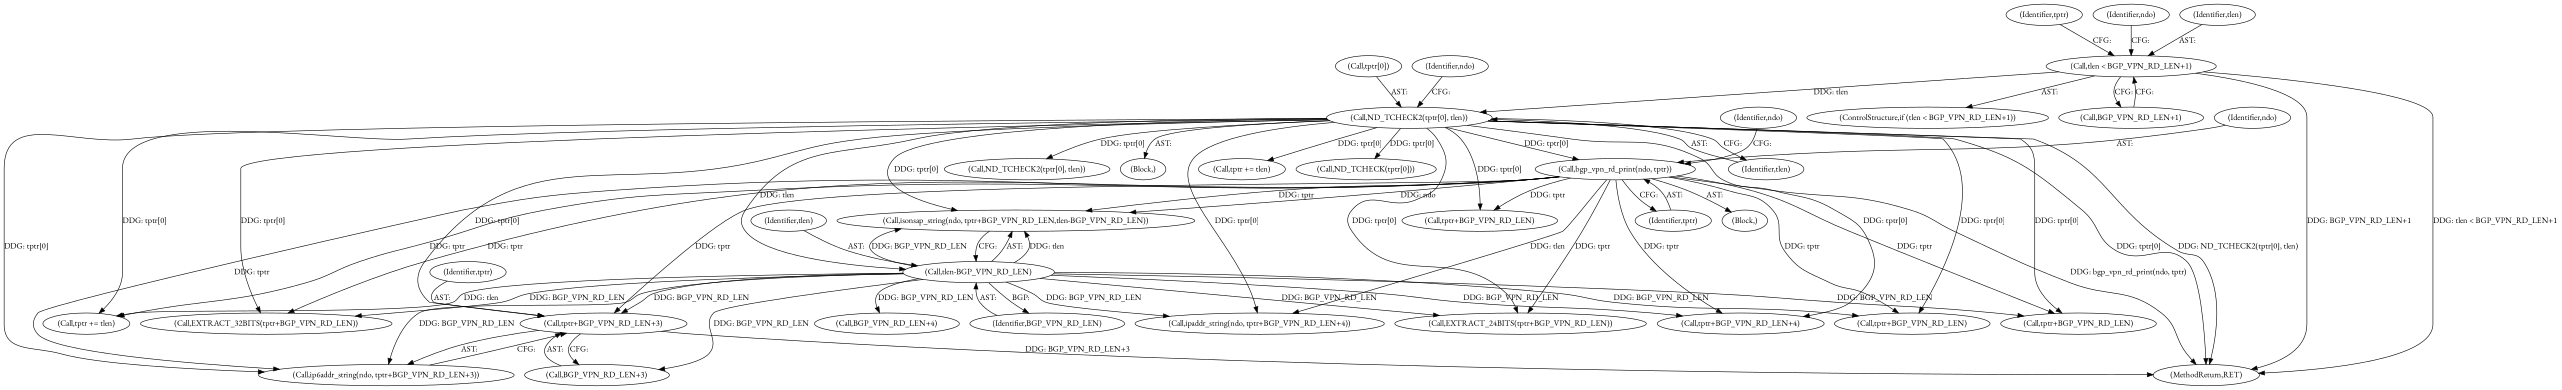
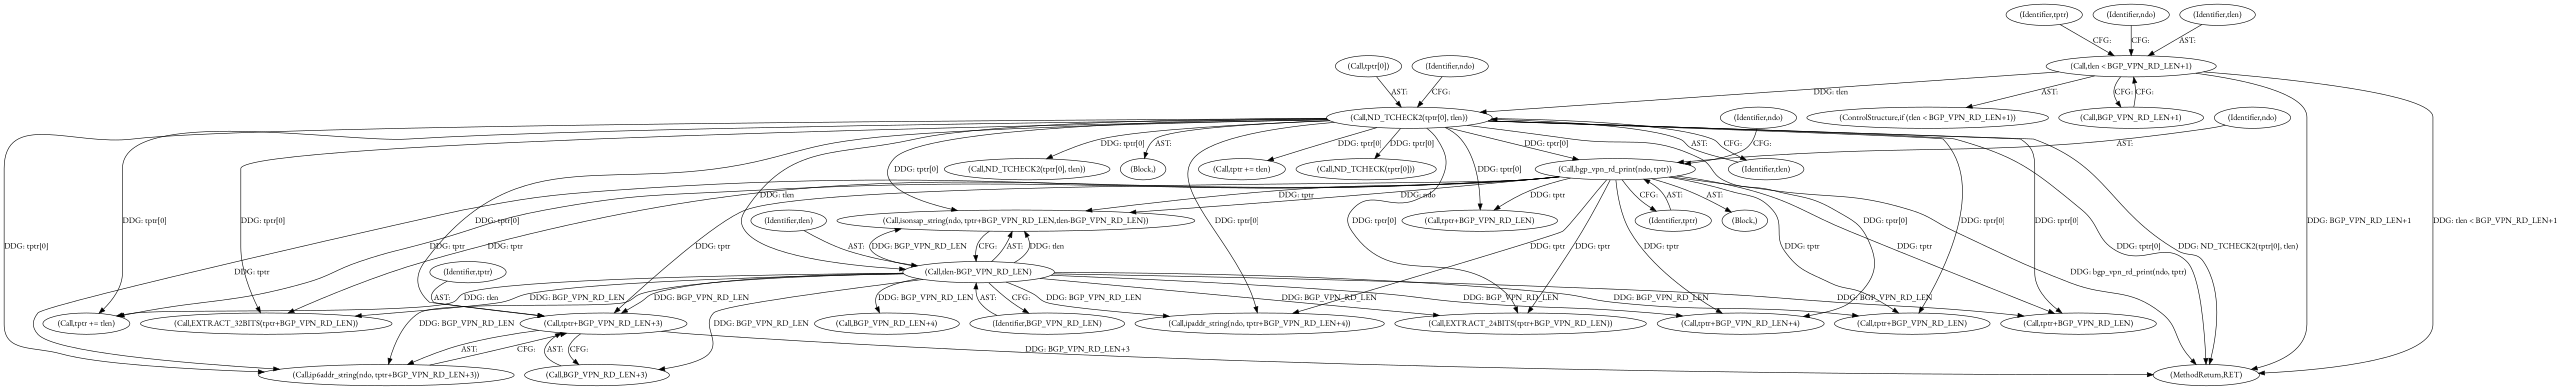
  digraph {
    fontname="EB Garamond"
    node [fontname="EB Garamond"]
    edge [fontname="EB Garamond"]
    n1 [label="(Call,tptr+BGP_VPN_RD_LEN+3)"]
    n2 [label="(MethodReturn,RET)"]
    n3 [label="(Call,BGP_VPN_RD_LEN+3)"]
    n4 [label="(Call,ip6addr_string(ndo, tptr+BGP_VPN_RD_LEN+3))"]
    n5 [label="(Call,ND_TCHECK2(tptr[0], tlen))"]
    n6 [label="(Call,bgp_vpn_rd_print(ndo, tptr))"]
    n7 [label="(Call,tlen-BGP_VPN_RD_LEN)"]
    n8 [label="(Call,tptr += tlen)"]
    n9 [label="(Call,ND_TCHECK2(tptr[0], tlen))"]
    n10 [label="(Block,)"]
    n11 [label="(Call,EXTRACT_32BITS(tptr+BGP_VPN_RD_LEN))"]
    n12 [label="(Call,tptr += tlen)"]
    n13 [label="(Call,ND_TCHECK(tptr[0]))"]
    n14 [label="(Call,ipaddr_string(ndo, tptr+BGP_VPN_RD_LEN+4))"]
    n15 [label="(Call,isonsap_string(ndo, tptr+BGP_VPN_RD_LEN,tlen-BGP_VPN_RD_LEN))"]
    n16 [label="(Call,EXTRACT_24BITS(tptr+BGP_VPN_RD_LEN))"]
    n17 [label="(Call,tptr+BGP_VPN_RD_LEN+4)"]
    n18 [label="(Call,tptr+BGP_VPN_RD_LEN)"]
    n19 [label="(Identifier,tlen)"]
    n20 [label="(Call,tptr+BGP_VPN_RD_LEN)"]
    n21 [label="(Call,tptr+BGP_VPN_RD_LEN)"]
    n22 [label="(Identifier,tptr)"]
    n23 [label="(Block,)"]
    n24 [label="(Call,BGP_VPN_RD_LEN+4)"]
    n25 [label="(Identifier,BGP_VPN_RD_LEN)"]
    n26 [label="(Call,tlen < BGP_VPN_RD_LEN+1)"]
    n27 [label="(ControlStructure,if (tlen < BGP_VPN_RD_LEN+1))"]
    n28 [label="(Call,BGP_VPN_RD_LEN+1)"]
    n29 [label="(Identifier,tptr)"]
    n30 [label="(Identifier,ndo)"]
    n31 [label="(Call,tptr[0])"]
    n32 [label="(Identifier,tptr)"]
    n33 [label="(Identifier,ndo)"]
    n34 [label="(Identifier,ndo)"]
    n35 [label="(Identifier,ndo)"]
    n36 [label="(Identifier,tlen)"]
    n37 [label="(Identifier,tlen)"]
    n1 -> n2 [label="DDG: BGP_VPN_RD_LEN+3"]
    n1 -> n3 [label="CFG: "]
    n1 -> n4 [label="AST: "]
    n3 -> n1 [label="AST: "]
    n4 -> n1 [label="CFG: "]
    n5 -> n1 [label="DDG: tptr[0]"]
    n5 -> n2 [label="DDG: ND_TCHECK2(tptr[0], tlen)"]
    n5 -> n2 [label="DDG: tptr[0]"]
    n5 -> n4 [label="DDG: tptr[0]"]
    n5 -> n6 [label="DDG: tptr[0]"]
    n5 -> n7 [label="DDG: tlen"]
    n5 -> n8 [label="DDG: tptr[0]"]
    n5 -> n9 [label="DDG: tptr[0]"]
    n5 -> n10 [label="AST: "]
    n5 -> n11 [label="DDG: tptr[0]"]
    n5 -> n12 [label="DDG: tptr[0]"]
    n5 -> n13 [label="DDG: tptr[0]"]
    n5 -> n14 [label="DDG: tptr[0]"]
    n5 -> n15 [label="DDG: tptr[0]"]
    n5 -> n16 [label="DDG: tptr[0]"]
    n5 -> n17 [label="DDG: tptr[0]"]
    n5 -> n18 [label="DDG: tptr[0]"]
    n5 -> n19 [label="CFG: "]
    n5 -> n20 [label="DDG: tptr[0]"]
    n5 -> n21 [label="DDG: tptr[0]"]
    n6 -> n1 [label="DDG: tptr"]
    n6 -> n2 [label="DDG: bgp_vpn_rd_print(ndo, tptr)"]
    n6 -> n4 [label="DDG: tptr"]
    n6 -> n8 [label="DDG: tptr"]
    n6 -> n11 [label="DDG: tptr"]
-   n6 -> n14 [label="DDG: tlen"]
+   n6 -> n14 [label="DDG: tptr"]
    n6 -> n15 [label="DDG: ndo"]
    n6 -> n15 [label="DDG: tptr"]
    n6 -> n16 [label="DDG: tptr"]
    n6 -> n17 [label="DDG: tptr"]
    n6 -> n18 [label="DDG: tptr"]
    n6 -> n20 [label="DDG: tptr"]
    n6 -> n21 [label="DDG: tptr"]
    n6 -> n22 [label="CFG: "]
    n6 -> n23 [label="AST: "]
    n7 -> n1 [label="DDG: BGP_VPN_RD_LEN"]
    n7 -> n3 [label="DDG: BGP_VPN_RD_LEN"]
    n7 -> n4 [label="DDG: BGP_VPN_RD_LEN"]
    n7 -> n8 [label="DDG: tlen"]
    n7 -> n11 [label="DDG: BGP_VPN_RD_LEN"]
    n7 -> n14 [label="DDG: BGP_VPN_RD_LEN"]
    n7 -> n15 [label="AST: "]
    n7 -> n15 [label="DDG: tlen"]
    n7 -> n15 [label="DDG: BGP_VPN_RD_LEN"]
    n7 -> n16 [label="DDG: BGP_VPN_RD_LEN"]
    n7 -> n17 [label="DDG: BGP_VPN_RD_LEN"]
    n7 -> n20 [label="DDG: BGP_VPN_RD_LEN"]
    n7 -> n21 [label="DDG: BGP_VPN_RD_LEN"]
    n7 -> n24 [label="DDG: BGP_VPN_RD_LEN"]
-   n7 -> n25 [label="BGP: "]
+   n7 -> n25 [label="CFG: "]
    n15 -> n7 [label="CFG: "]
    n19 -> n5 [label="AST: "]
    n22 -> n6 [label="AST: "]
    n25 -> n7 [label="AST: "]
    n26 -> n2 [label="DDG: tlen < BGP_VPN_RD_LEN+1"]
    n26 -> n2 [label="DDG: BGP_VPN_RD_LEN+1"]
    n26 -> n5 [label="DDG: tlen"]
    n26 -> n27 [label="AST: "]
    n26 -> n28 [label="CFG: "]
    n28 -> n26 [label="CFG: "]
    n29 -> n26 [label="CFG: "]
    n30 -> n6 [label="CFG: "]
    n31 -> n5 [label="AST: "]
    n32 -> n1 [label="AST: "]
    n33 -> n6 [label="AST: "]
    n34 -> n5 [label="CFG: "]
    n35 -> n26 [label="CFG: "]
    n36 -> n26 [label="AST: "]
    n37 -> n7 [label="AST: "]
  }
